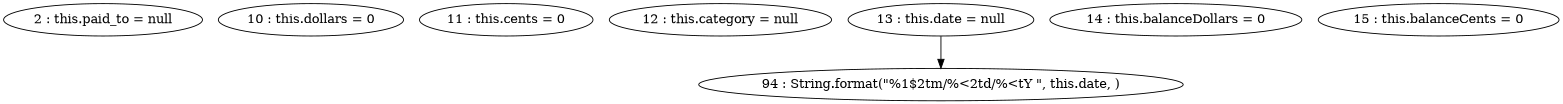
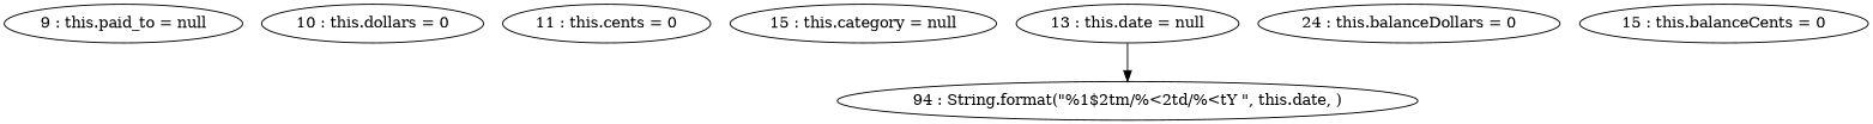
  digraph {
-   "9 : this.paid_to = null" [label="2 : this.paid_to = null"]
+   "9 : this.paid_to = null"
    "10 : this.dollars = 0"
    "11 : this.cents = 0"
-   "12 : this.category = null"
+   "12 : this.category = null" [label="15 : this.category = null"]
    "13 : this.date = null"
    "94 : String.format(\"%1$2tm/%<2td/%<tY \", this.date, )"
-   "14 : this.balanceDollars = 0"
+   "14 : this.balanceDollars = 0" [label="24 : this.balanceDollars = 0"]
    "15 : this.balanceCents = 0"
    "13 : this.date = null" -> "94 : String.format(\"%1$2tm/%<2td/%<tY \", this.date, )"
  }
